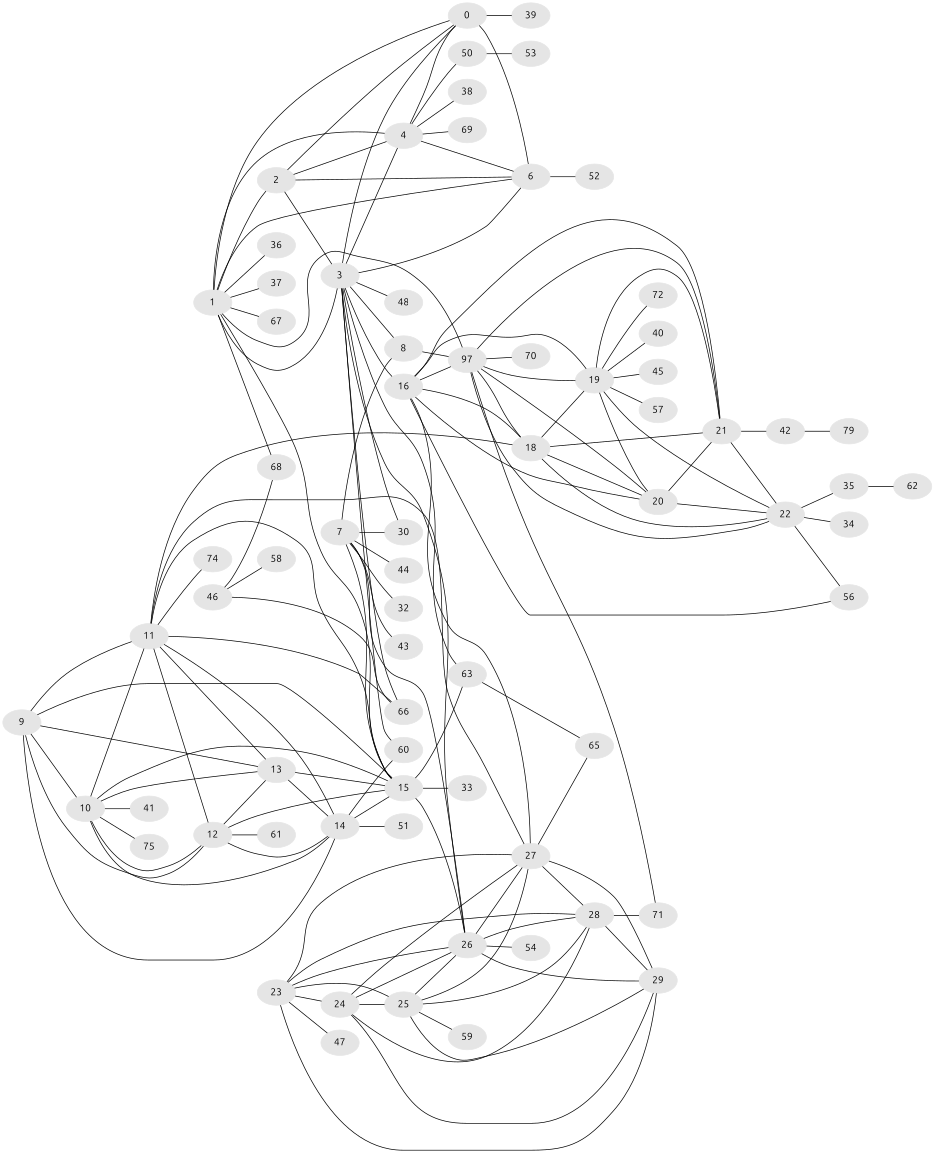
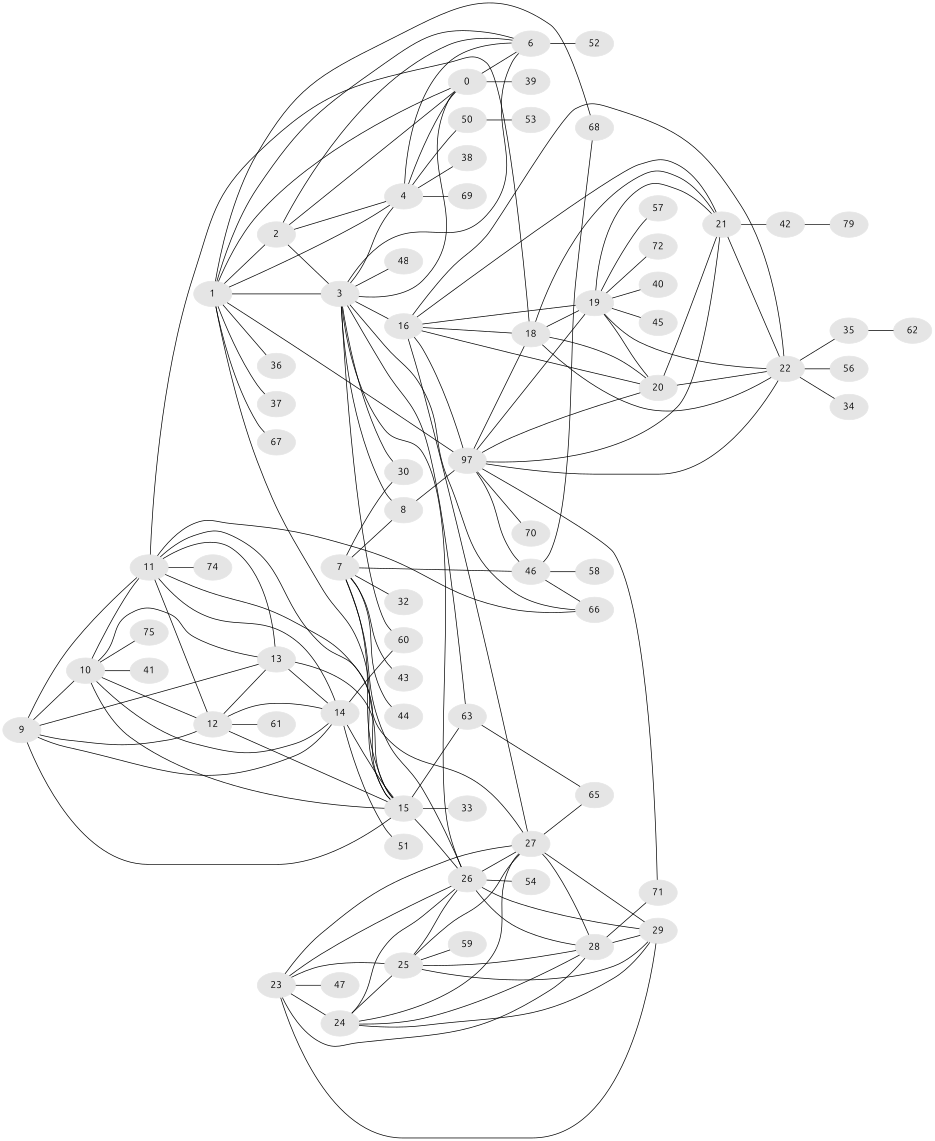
  graph {
    fontname=Ubuntu
    rankdir=LR
    node [color=gray90 fontname=Ubuntu style=filled]
    edge [fontname=Ubuntu weight=1.0]
    1
    2
    3
    4
    n5 [label=0]
    6
    15
    n8 [label=97]
    36
    37
    67
    68
    8
    16
    26
    30
    48
    60
    63
    66
    38
    50
    69
    39
    52
    33
    46
    18
    19
    20
    21
    22
    70
    71
    27
    28
    29
    54
    65
    53
    7
    32
    43
    44
    58
    9
    10
    11
    12
    13
    14
    41
    n53 [label=75]
    n54 [label=74]
    61
    51
    40
    45
    57
    72
    42
    34
    35
    56
    n65 [label=79]
    62
    23
    24
    25
    47
    59
    1 -- 2
    1 -- 3 [weight=2.0]
    1 -- 4
    1 -- n5
    1 -- 6
    1 -- 15
    1 -- n8
    1 -- 36
    1 -- 37
    1 -- 67
    1 -- 68
    2 -- 3 [weight=6.0]
    2 -- 4
    2 -- n5
    2 -- 6
    3 -- 4 [weight=2.0]
    3 -- n5 [weight=2.0]
    3 -- 6 [weight=2.0]
    3 -- 8
    3 -- 16
    3 -- 26
    3 -- 30
    3 -- 48
    3 -- 60
    3 -- 63
    3 -- 66
    4 -- n5
    4 -- 6
    4 -- 38
    4 -- 50
    4 -- 69
    n5 -- 6
    n5 -- 39 [weight=3.0]
    6 -- 52 [weight=3.0]
    15 -- 26
    15 -- 63
    15 -- 33
+   n8 -- 46 [weight=2.0]
    n8 -- 18
    n8 -- 19
    n8 -- 20
    n8 -- 21
    n8 -- 22
    n8 -- 70
    n8 -- 71
    8 -- n8
    16 -- n8
    16 -- 18
    16 -- 19
    16 -- 20 [weight=2.0]
    16 -- 21
-   16 -- 56
+   16 -- 22
    16 -- 27
    26 -- 27
    26 -- 28
    26 -- 29 [weight=4.0]
    26 -- 54
    63 -- 65
    50 -- 53
    46 -- 68
    46 -- 66
    46 -- 58 [weight=2.0]
    18 -- 19
    18 -- 20
    18 -- 21
    18 -- 22
    19 -- 20
    19 -- 21
    19 -- 22
    19 -- 40
    19 -- 45
    19 -- 57
    19 -- 72
    20 -- 21
    20 -- 22
    21 -- 22
    21 -- 42
    22 -- 34
    22 -- 35
    22 -- 56
    27 -- 28
    27 -- 29
    27 -- 65
    28 -- 71 [weight=2.0]
    28 -- 29
    7 -- 15
    7 -- 8 [weight=6.0]
    7 -- 26
    7 -- 30 [weight=4.0]
+   7 -- 46
    7 -- 32 [weight=4.0]
    7 -- 43 [weight=3.0]
    7 -- 44
    9 -- 15
    9 -- 10
    9 -- 11
    9 -- 12
    9 -- 13 [weight=2.0]
    9 -- 14
    10 -- 15
    10 -- 11
    10 -- 12
    10 -- 13
    10 -- 14
    10 -- 41 [weight=4.0]
    10 -- n53
    11 -- 15
    11 -- 66
    11 -- 18
    11 -- 27
    11 -- 12
    11 -- 13
    11 -- 14
    11 -- n54
    12 -- 15
    12 -- 13
    12 -- 14
    12 -- 61
    13 -- 15
    13 -- 14
    14 -- 15
    14 -- 60 [weight=3.0]
    14 -- 51
    42 -- n65
    35 -- 62
    23 -- 26
    23 -- 27
    23 -- 28
    23 -- 29
    23 -- 24
    23 -- 25
    23 -- 47
    24 -- 26
    24 -- 27
    24 -- 28
    24 -- 29
    24 -- 25
    25 -- 26
    25 -- 27
    25 -- 28
    25 -- 29
    25 -- 59
  }
